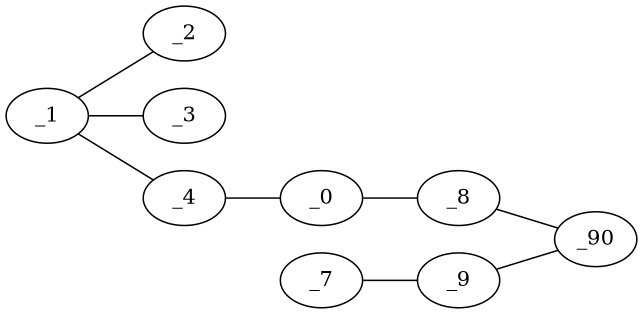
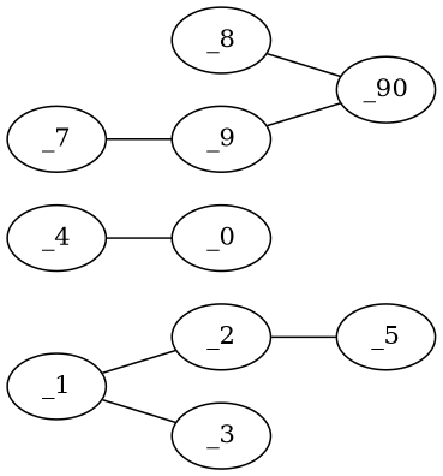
  graph {
    rankdir=LR
    node [charge=0 chem=1 symbol="C  " x=3.7321 y=1.25]
    edge [valence=1]
    _1 [x=2.866 y=0.75]
    _2 [chem=4 symbol="N  "]
    _3 [chem=2 symbol="O  " x=2]
    _4 [x=2.866 y=-0.25]
+   _5 [chem=4 symbol="N  " y=2.25]
    n6 [label=_0 x=2 y=-0.75]
    _8 [x=2 y=-1.75]
    _7 [y=-0.75]
    _9 [y=-1.75]
    n10 [chem=4 label=_90 symbol="N  " x=2.866 y=-2.25]
    _1 -- _2
    _1 -- _3 [valence=2]
-   _1 -- _4
+   _2 -- _5
    _4 -- n6 [valence=2]
-   n6 -- _8
    _8 -- n10 [valence=2]
    _7 -- _9 [valence=2]
    _9 -- n10
  }
